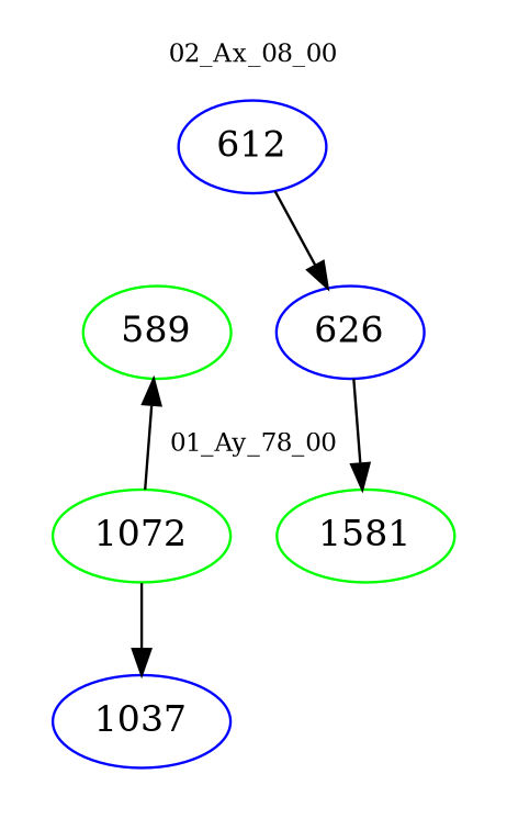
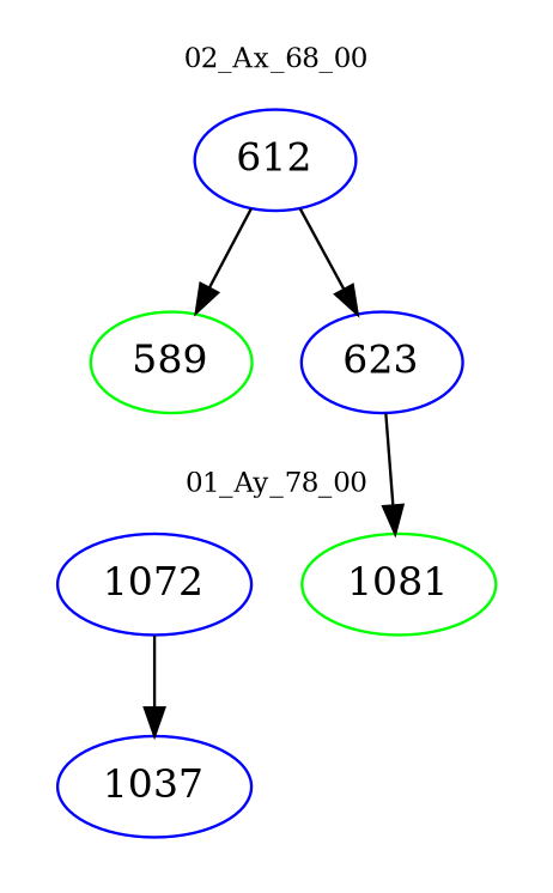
  digraph {
    node [color=blue]
    edge [color=black]
    n1 [label=612]
    n2 [color=green label=589]
-   n3 [label=626]
-   n4 [color=green label=1072]
+   n3 [label=623]
+   n4 [label=1072]
    n5 [label=1037]
-   n6 [color=green label=1581]
+   n6 [color=green label=1081]
    subgraph cluster_1 {
      color=white
      fontsize=10
-     label="02_Ax_08_00"
+     label="02_Ax_68_00"
      n1
      n2
      n3
    }
    subgraph cluster_2 {
      color=white
      fontsize=10
      label="01_Ay_78_00"
      n4
      n5
      n6
    }
-   n4 -> n2
+   n1 -> n2
    n1 -> n3
    n3 -> n6
    n4 -> n5
  }
